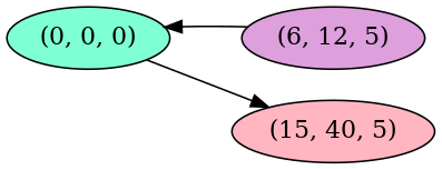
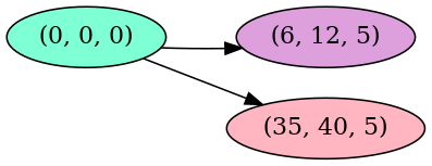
  digraph {
    rankdir=LR
    node [style=filled]
    "(0, 0, 0)" [fillcolor=aquamarine]
    n2 [fillcolor=plum label="(6, 12, 5)"]
-   "(35, 40, 5)" [fillcolor=lightpink label="(15, 40, 5)"]
-   n2 -> "(0, 0, 0)"
+   "(35, 40, 5)" [fillcolor=lightpink]
+   "(0, 0, 0)" -> n2
    "(0, 0, 0)" -> "(35, 40, 5)"
  }
